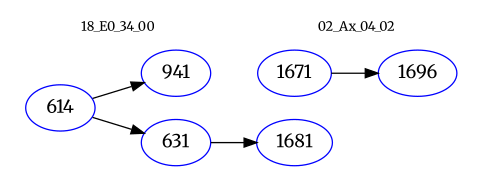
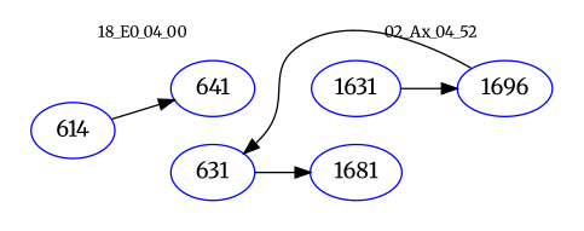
  digraph {
    fontname=Merriweather
    rankdir=LR
    node [color=blue fontname=Merriweather]
    edge [color=black fontname=Merriweather]
-   n1 [label=1671]
+   n1 [label=1631]
    n2 [label=1681]
    n3 [label=1696]
    n4 [label=614]
    n5 [label=631]
-   n6 [label=941]
+   n6 [label=641]
    subgraph cluster_1 {
      color=white
      fontsize=10
-     label="02_Ax_04_02"
+     label="02_Ax_04_52"
      n1
      n2
      n3
    }
    subgraph cluster_2 {
      color=white
      fontsize=10
-     label="18_E0_34_00"
+     label="18_E0_04_00"
      n4
      n5
      n6
    }
    n1 -> n3
-   n4 -> n5
+   n3 -> n5
    n4 -> n6
    n5 -> n2
  }
